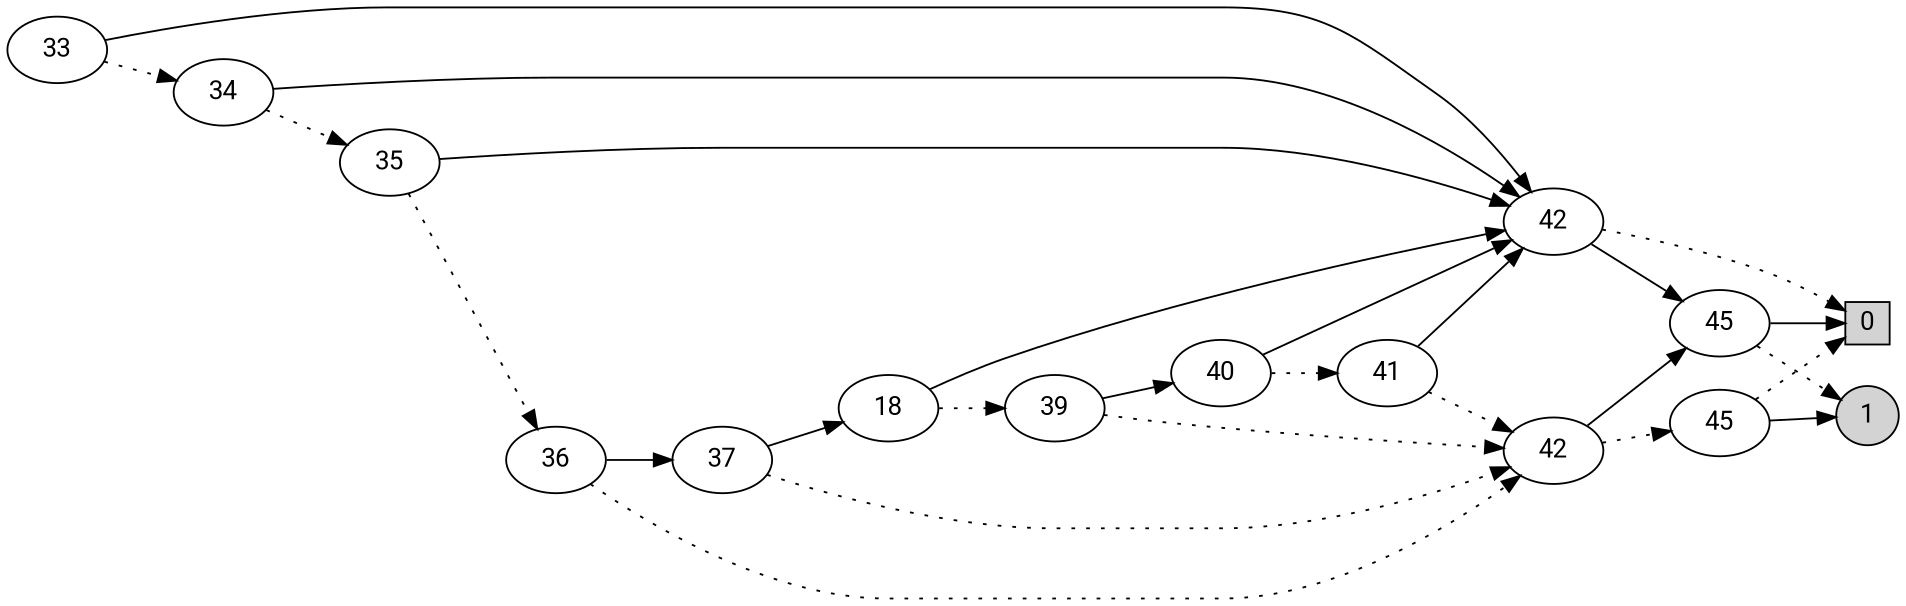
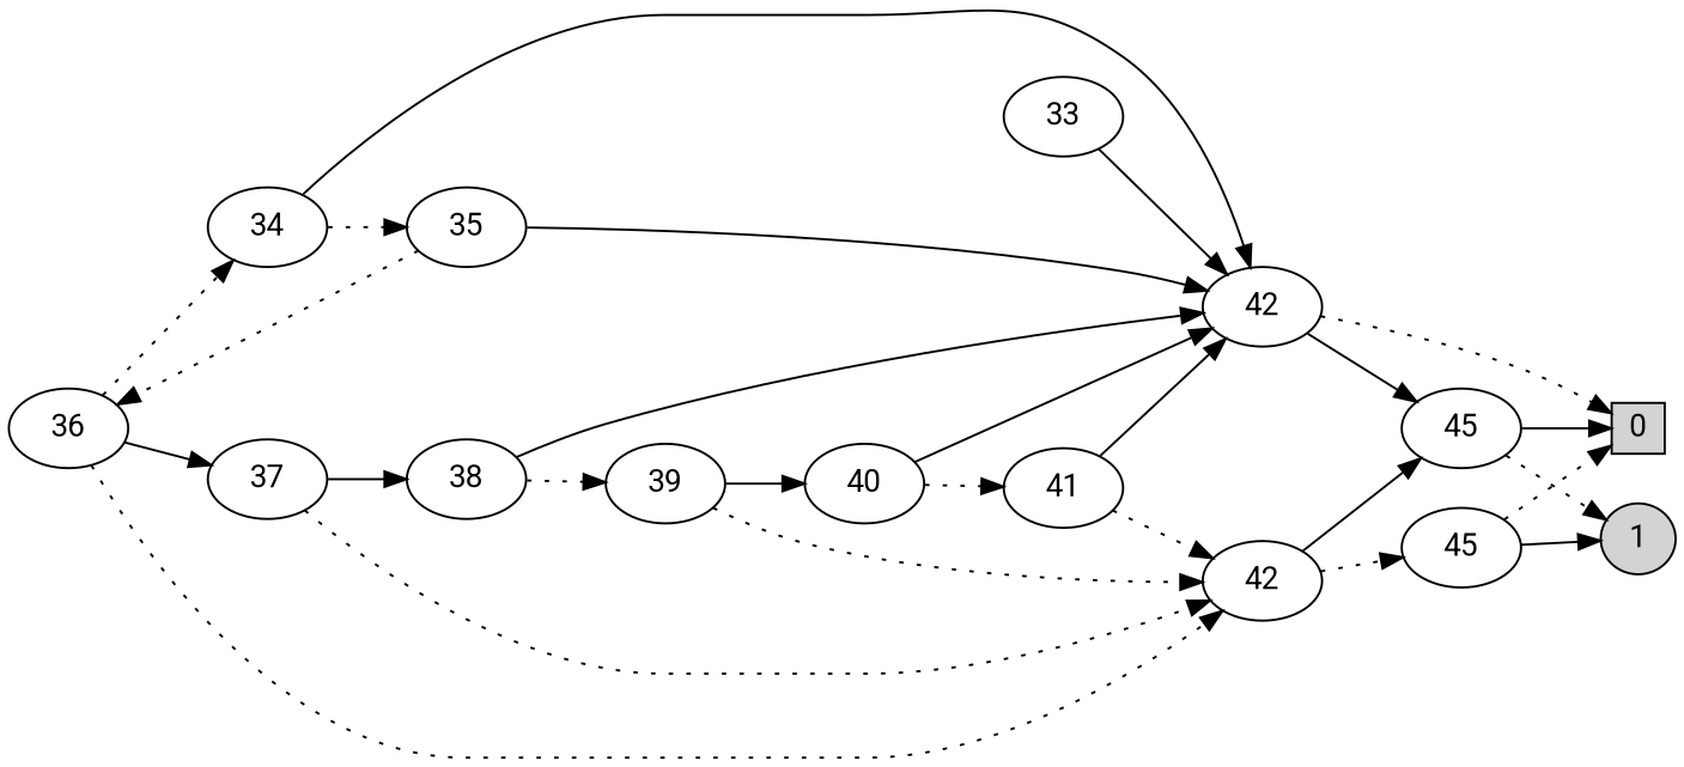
  digraph {
    fontname=Roboto
    rankdir=LR
    node [fontname=Roboto]
    edge [fontname=Roboto style=dotted]
    n1 [height=0.3 label=0 shape=box style=filled width=0.3]
    n2 [height=0.3 label=1 shape=ellipse style=filled width=0.3]
    n3 [label=33]
    n4 [label=34]
    n5 [label=42]
    n6 [label=35]
    n7 [label=45]
    n8 [label=36]
    n9 [label=42]
    n10 [label=37]
    n11 [label=45]
-   n12 [label=18]
+   n12 [label=38]
    n13 [label=39]
    n14 [label=40]
    n15 [label=41]
-   n3 -> n4
+   n8 -> n4
    n3 -> n5 [style=filled]
    n4 -> n5 [style=filled]
    n4 -> n6
    n5 -> n1
    n5 -> n7 [style=filled]
    n6 -> n5 [style=filled]
    n6 -> n8
    n7 -> n1 [style=filled]
    n7 -> n2
    n8 -> n9
    n8 -> n10 [style=filled]
    n9 -> n7 [style=filled]
    n9 -> n11
    n10 -> n9
    n10 -> n12 [style=filled]
    n11 -> n1
    n11 -> n2 [style=filled]
    n12 -> n5 [style=filled]
    n12 -> n13
    n13 -> n9
    n13 -> n14 [style=filled]
    n14 -> n5 [style=filled]
    n14 -> n15
    n15 -> n5 [style=filled]
    n15 -> n9
  }
